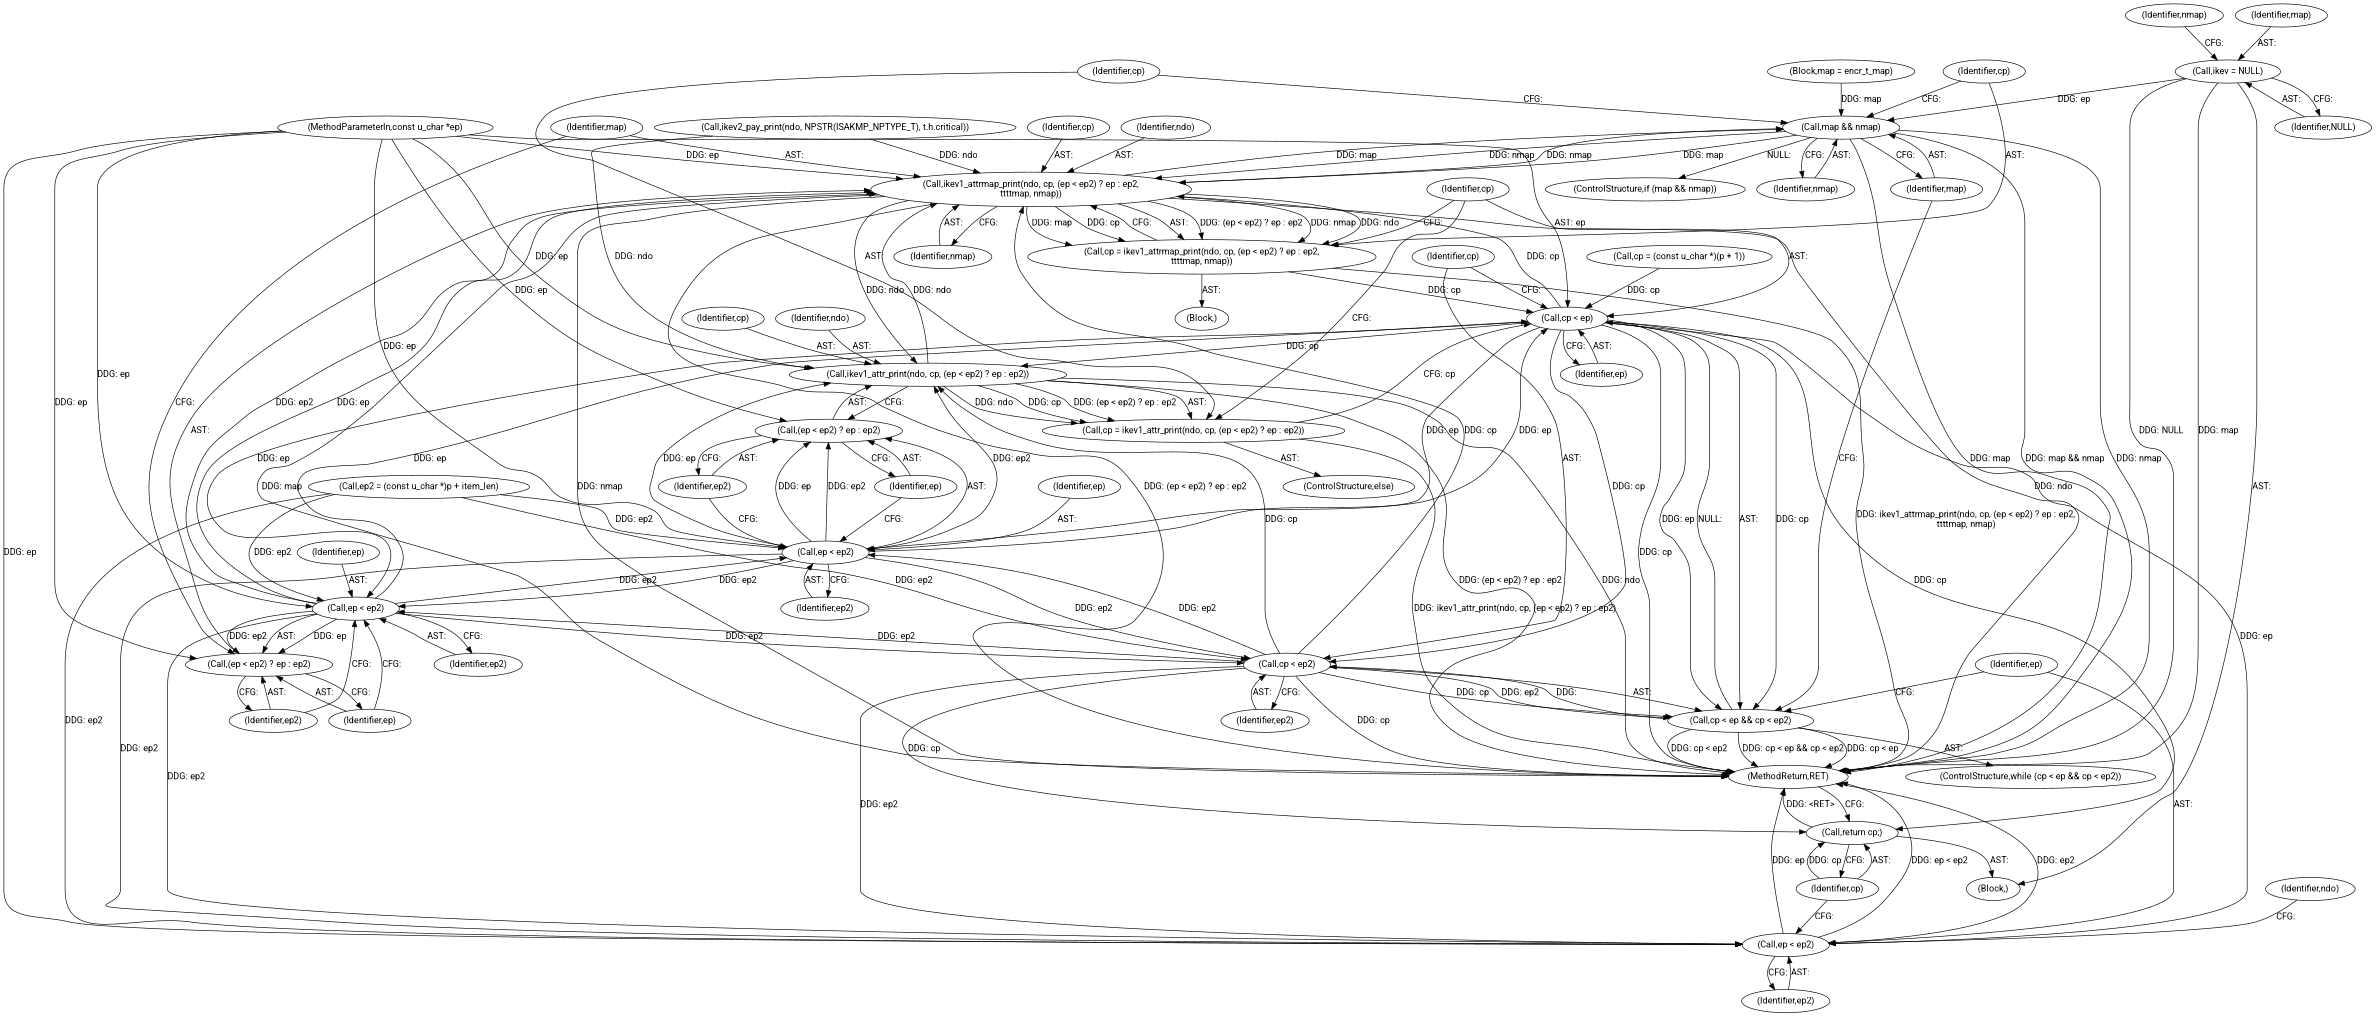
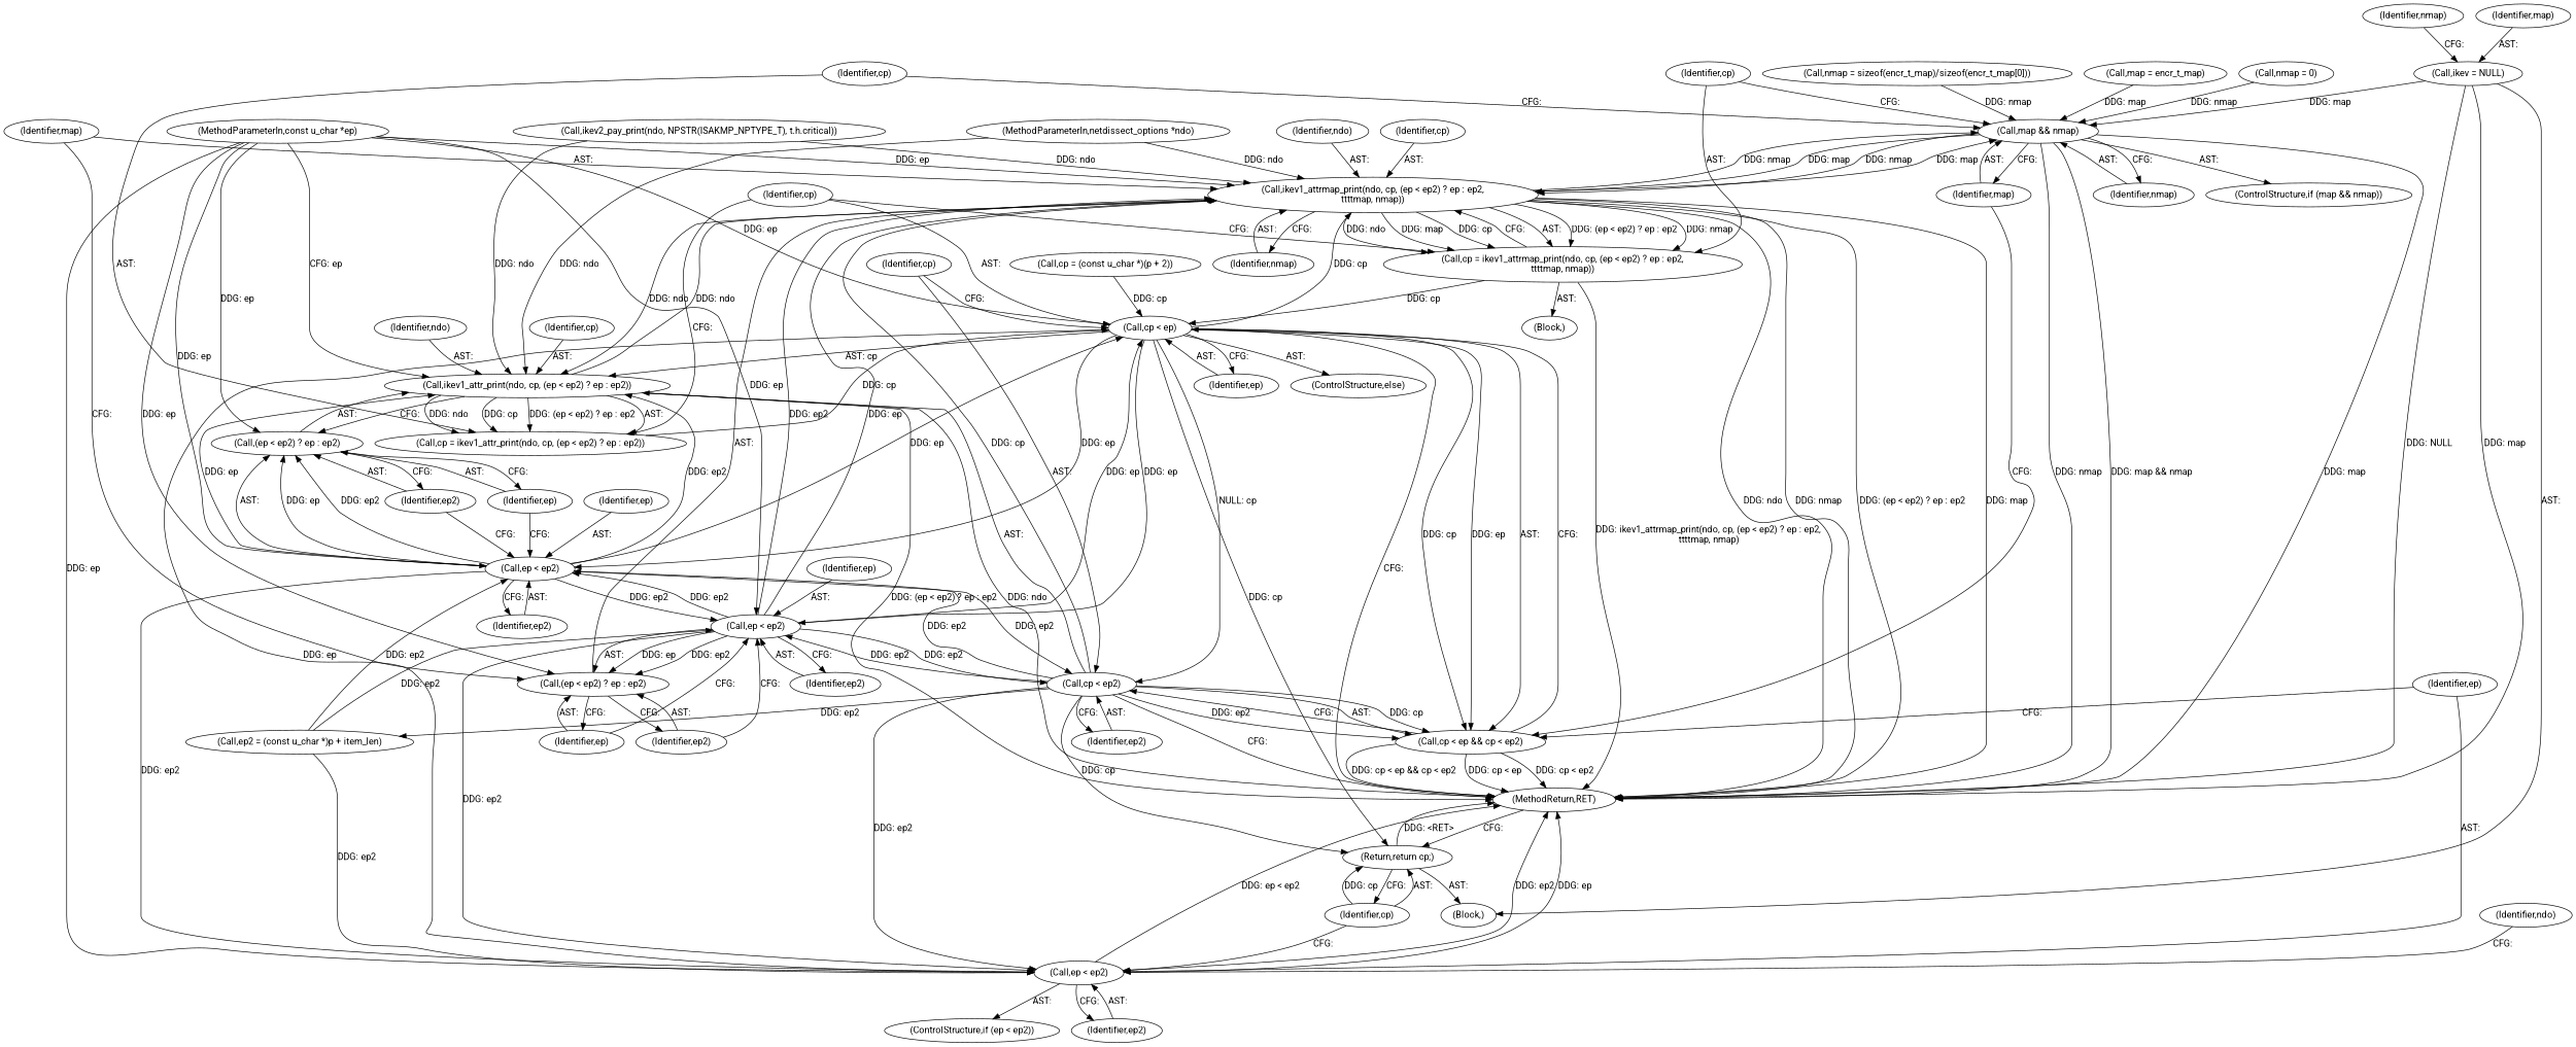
  digraph {
    fontname=Roboto
    node [fontname=Roboto]
    edge [fontname=Roboto]
    n1 [label="(Call,ikev = NULL)"]
    n2 [label="(Call,map && nmap)"]
    n3 [label="(Block,)"]
-   n4 [label="(Identifier,NULL)"]
    n5 [label="(MethodReturn,RET)"]
    n6 [label="(Call,ikev1_attrmap_print(ndo, cp, (ep < ep2) ? ep : ep2,\n\t\t\t\tmap, nmap))"]
    n7 [label="(ControlStructure,if (map && nmap))"]
    n8 [label="(Identifier,nmap)"]
    n9 [label="(Identifier,map)"]
-   n10 [label="(Call,return cp;)"]
+   n10 [label="(Return,return cp;)"]
    n11 [label="(Call,cp = ikev1_attrmap_print(ndo, cp, (ep < ep2) ? ep : ep2,\n\t\t\t\tmap, nmap))"]
    n12 [label="(Call,ikev1_attr_print(ndo, cp, (ep < ep2) ? ep : ep2))"]
    n13 [label="(Identifier,nmap)"]
    n14 [label="(Call,cp < ep && cp < ep2)"]
    n15 [label="(Call,cp < ep)"]
    n16 [label="(Block,)"]
    n17 [label="(Call,(ep < ep2) ? ep : ep2)"]
    n18 [label="(Call,cp = ikev1_attr_print(ndo, cp, (ep < ep2) ? ep : ep2))"]
    n19 [label="(Call,cp < ep2)"]
    n20 [label="(Call,ep < ep2)"]
    n21 [label="(Call,ep < ep2)"]
    n22 [label="(Call,ep < ep2)"]
    n23 [label="(Identifier,ep)"]
-   n24 [label="(ControlStructure,while (cp < ep && cp < ep2))"]
    n25 [label="(Identifier,ep2)"]
    n26 [label="(Call,(ep < ep2) ? ep : ep2)"]
    n27 [label="(Identifier,ep2)"]
    n28 [label="(Identifier,ep2)"]
+   n29 [label="(ControlStructure,if (ep < ep2))"]
    n30 [label="(Identifier,ep2)"]
    n31 [label="(Identifier,cp)"]
    n32 [label="(Identifier,ep2)"]
    n33 [label="(Identifier,ep)"]
    n34 [label="(Identifier,ep2)"]
    n35 [label="(Identifier,ep)"]
    n36 [label="(ControlStructure,else)"]
    n37 [label="(Identifier,cp)"]
-   n38 [label="(Call,cp = (const u_char *)(p + 1))"]
+   n38 [label="(Call,cp = (const u_char *)(p + 2))"]
    n39 [label="(Identifier,nmap)"]
    n40 [label="(Call,ikev2_pay_print(ndo, NPSTR(ISAKMP_NPTYPE_T), t.h.critical))"]
    n41 [label="(Identifier,cp)"]
    n42 [label="(Identifier,ndo)"]
    n43 [label="(Identifier,cp)"]
+   n44 [label="(MethodParameterIn,netdissect_options *ndo)"]
    n45 [label="(MethodParameterIn,const u_char *ep)"]
    n46 [label="(Identifier,ep)"]
    n47 [label="(Identifier,ep)"]
    n48 [label="(Identifier,cp)"]
    n49 [label="(Identifier,ndo)"]
    n50 [label="(Identifier,cp)"]
    n51 [label="(Identifier,ndo)"]
    n52 [label="(Identifier,ep)"]
+   n53 [label="(Call,nmap = sizeof(encr_t_map)/sizeof(encr_t_map[0]))"]
    n54 [label="(Call,ep2 = (const u_char *)p + item_len)"]
-   n55 [label="(Block,map = encr_t_map)"]
+   n55 [label="(Call,map = encr_t_map)"]
    n56 [label="(Identifier,map)"]
    n57 [label="(Identifier,map)"]
+   n58 [label="(Call,nmap = 0)"]
    n59 [label="(Identifier,cp)"]
-   n1 -> n2 [label="DDG: ep"]
+   n1 -> n2 [label="DDG: map"]
    n1 -> n3 [label="AST: "]
-   n1 -> n4 [label="CFG: "]
    n1 -> n5 [label="DDG: map"]
    n1 -> n5 [label="DDG: NULL"]
    n2 -> n5 [label="DDG: map"]
    n2 -> n5 [label="DDG: map && nmap"]
    n2 -> n5 [label="DDG: nmap"]
    n2 -> n6 [label="DDG: map"]
    n2 -> n6 [label="DDG: nmap"]
-   n2 -> n7 [label="NULL: "]
+   n2 -> n7 [label="AST: "]
    n2 -> n8 [label="CFG: "]
    n2 -> n9 [label="CFG: "]
-   n4 -> n1 [label="AST: "]
    n5 -> n10 [label="CFG: "]
    n6 -> n2 [label="DDG: map"]
    n6 -> n2 [label="DDG: nmap"]
    n6 -> n5 [label="DDG: nmap"]
    n6 -> n5 [label="DDG: (ep < ep2) ? ep : ep2"]
    n6 -> n5 [label="DDG: ndo"]
    n6 -> n5 [label="DDG: map"]
    n6 -> n11 [label="AST: "]
    n6 -> n11 [label="DDG: (ep < ep2) ? ep : ep2"]
    n6 -> n11 [label="DDG: nmap"]
    n6 -> n11 [label="DDG: ndo"]
    n6 -> n11 [label="DDG: map"]
    n6 -> n11 [label="DDG: cp"]
    n6 -> n12 [label="DDG: ndo"]
    n6 -> n13 [label="CFG: "]
    n8 -> n2 [label="AST: "]
    n9 -> n2 [label="AST: "]
    n9 -> n14 [label="CFG: "]
    n10 -> n3 [label="AST: "]
    n10 -> n5 [label="DDG: <RET>"]
    n10 -> n31 [label="CFG: "]
    n11 -> n5 [label="DDG: ikev1_attrmap_print(ndo, cp, (ep < ep2) ? ep : ep2,\n\t\t\t\tmap, nmap)"]
    n11 -> n6 [label="CFG: "]
    n11 -> n15 [label="DDG: cp"]
    n11 -> n16 [label="AST: "]
    n12 -> n5 [label="DDG: ndo"]
    n12 -> n5 [label="DDG: (ep < ep2) ? ep : ep2"]
    n12 -> n6 [label="DDG: ndo"]
    n12 -> n17 [label="CFG: "]
    n12 -> n18 [label="AST: "]
    n12 -> n18 [label="DDG: ndo"]
    n12 -> n18 [label="DDG: cp"]
    n12 -> n18 [label="DDG: (ep < ep2) ? ep : ep2"]
    n13 -> n6 [label="AST: "]
    n14 -> n5 [label="DDG: cp < ep2"]
    n14 -> n5 [label="DDG: cp < ep && cp < ep2"]
    n14 -> n5 [label="DDG: cp < ep"]
-   n14 -> n15 [label="NULL: "]
-   n14 -> n19 [label="DDG: "]
-   n14 -> n24 [label="AST: "]
-   n15 -> n5 [label="DDG: cp"]
+   n14 -> n15 [label="CFG: "]
+   n14 -> n19 [label="CFG: "]
+   n15 -> n5 [label="CFG: "]
    n15 -> n6 [label="DDG: cp"]
    n15 -> n10 [label="DDG: cp"]
-   n15 -> n12 [label="DDG: cp"]
+   n15 -> n12 [label="AST: cp"]
    n15 -> n14 [label="AST: "]
    n15 -> n14 [label="DDG: cp"]
    n15 -> n14 [label="DDG: ep"]
-   n15 -> n19 [label="DDG: cp"]
+   n15 -> n19 [label="NULL: cp"]
    n15 -> n20 [label="DDG: ep"]
    n15 -> n21 [label="DDG: ep"]
    n15 -> n22 [label="DDG: ep"]
    n15 -> n23 [label="CFG: "]
    n17 -> n12 [label="AST: "]
    n17 -> n34 [label="CFG: "]
    n17 -> n35 [label="CFG: "]
-   n18 -> n5 [label="DDG: ikev1_attr_print(ndo, cp, (ep < ep2) ? ep : ep2)"]
-   n18 -> n15 [label="CFG: cp"]
-   n18 -> n36 [label="AST: "]
-   n19 -> n5 [label="DDG: cp"]
+   n18 -> n15 [label="DDG: cp"]
+   n15 -> n36 [label="AST: "]
+   n19 -> n5 [label="CFG: "]
    n19 -> n6 [label="DDG: cp"]
    n19 -> n10 [label="DDG: cp"]
-   n19 -> n12 [label="DDG: cp"]
+   n19 -> n12 [label="AST: "]
    n19 -> n14 [label="AST: "]
    n19 -> n14 [label="DDG: cp"]
    n19 -> n14 [label="DDG: ep2"]
    n19 -> n20 [label="DDG: ep2"]
    n19 -> n21 [label="DDG: ep2"]
    n19 -> n22 [label="DDG: ep2"]
    n19 -> n25 [label="CFG: "]
    n20 -> n6 [label="DDG: ep"]
    n20 -> n6 [label="DDG: ep2"]
    n20 -> n15 [label="DDG: ep"]
    n20 -> n19 [label="DDG: ep2"]
    n20 -> n21 [label="DDG: ep2"]
    n20 -> n22 [label="DDG: ep2"]
    n20 -> n26 [label="AST: "]
    n20 -> n26 [label="DDG: ep"]
    n20 -> n26 [label="DDG: ep2"]
    n20 -> n27 [label="CFG: "]
    n21 -> n12 [label="DDG: ep"]
    n21 -> n12 [label="DDG: ep2"]
    n21 -> n15 [label="DDG: ep"]
    n21 -> n17 [label="AST: "]
    n21 -> n17 [label="DDG: ep"]
    n21 -> n17 [label="DDG: ep2"]
    n21 -> n19 [label="DDG: ep2"]
    n21 -> n20 [label="DDG: ep2"]
    n21 -> n22 [label="DDG: ep2"]
    n21 -> n28 [label="CFG: "]
    n22 -> n5 [label="DDG: ep < ep2"]
    n22 -> n5 [label="DDG: ep2"]
    n22 -> n5 [label="DDG: ep"]
+   n22 -> n29 [label="AST: "]
    n22 -> n30 [label="CFG: "]
    n23 -> n15 [label="AST: "]
    n25 -> n19 [label="AST: "]
    n26 -> n6 [label="AST: "]
    n26 -> n32 [label="CFG: "]
    n26 -> n33 [label="CFG: "]
    n27 -> n20 [label="AST: "]
    n28 -> n21 [label="AST: "]
    n30 -> n22 [label="AST: "]
    n31 -> n10 [label="AST: "]
    n31 -> n10 [label="DDG: cp"]
    n31 -> n22 [label="CFG: "]
    n32 -> n20 [label="CFG: "]
    n32 -> n26 [label="AST: "]
    n33 -> n20 [label="CFG: "]
    n33 -> n26 [label="AST: "]
    n34 -> n17 [label="AST: "]
    n34 -> n21 [label="CFG: "]
    n35 -> n17 [label="AST: "]
    n35 -> n21 [label="CFG: "]
    n37 -> n2 [label="CFG: "]
    n37 -> n11 [label="AST: "]
    n38 -> n15 [label="DDG: cp"]
    n39 -> n1 [label="CFG: "]
    n40 -> n6 [label="DDG: ndo"]
    n40 -> n12 [label="DDG: ndo"]
    n41 -> n12 [label="AST: "]
    n42 -> n12 [label="AST: "]
    n43 -> n6 [label="AST: "]
+   n44 -> n6 [label="DDG: ndo"]
+   n44 -> n12 [label="DDG: ndo"]
    n45 -> n6 [label="DDG: ep"]
-   n45 -> n12 [label="DDG: ep"]
-   n45 -> n15 [label="AST: ep"]
+   n45 -> n12 [label="CFG: ep"]
+   n45 -> n15 [label="DDG: ep"]
    n45 -> n17 [label="DDG: ep"]
    n45 -> n20 [label="DDG: ep"]
    n45 -> n21 [label="DDG: ep"]
    n45 -> n22 [label="DDG: ep"]
    n45 -> n26 [label="DDG: ep"]
    n46 -> n14 [label="CFG: "]
    n46 -> n22 [label="AST: "]
    n47 -> n21 [label="AST: "]
    n48 -> n11 [label="CFG: "]
    n48 -> n15 [label="AST: "]
    n48 -> n18 [label="CFG: "]
    n49 -> n22 [label="CFG: "]
    n50 -> n2 [label="CFG: "]
    n50 -> n18 [label="AST: "]
    n51 -> n6 [label="AST: "]
    n52 -> n20 [label="AST: "]
-   n54 -> n19 [label="DDG: ep2"]
+   n53 -> n2 [label="DDG: nmap"]
+   n19 -> n54 [label="DDG: ep2"]
    n54 -> n20 [label="DDG: ep2"]
    n54 -> n21 [label="DDG: ep2"]
    n54 -> n22 [label="DDG: ep2"]
    n55 -> n2 [label="DDG: map"]
    n56 -> n6 [label="AST: "]
    n56 -> n26 [label="CFG: "]
    n57 -> n1 [label="AST: "]
+   n58 -> n2 [label="DDG: nmap"]
    n59 -> n15 [label="CFG: "]
    n59 -> n19 [label="AST: "]
  }
